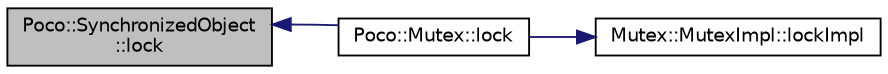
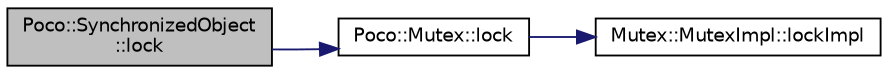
  digraph {
    rankdir=LR
    node [color=black fillcolor=white fontname=Helvetica fontsize=10 shape=record style=filled]
    edge [color=midnightblue fontname=Helvetica fontsize=10 labelfontname=Helvetica labelfontsize=10 style=solid]
    n1 [fillcolor=grey75 fontcolor=black height=0.2 label="Poco::SynchronizedObject\l::lock" width=0.4]
    n2 [height=0.2 label="Poco::Mutex::lock" width=0.4]
    n3 [height=0.2 label="Mutex::MutexImpl::lockImpl" width=0.4]
-   n2 -> n1
+   n1 -> n2
    n2 -> n3
  }
